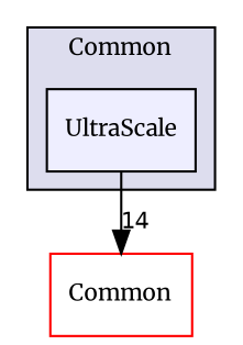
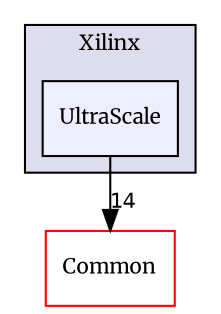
  digraph {
    compound=true
    fontname=Merriweather
    node [fontname=Merriweather fontsize=10 shape=box style=filled]
    n1 [fillcolor="#eeeeff" label=UltraScale pencolor=black]
    n2 [color=red fillcolor=white label=Common]
    subgraph cluster_1 {
      bgcolor="#ddddee"
      fontsize=10
-     label=Common
+     label=Xilinx
      pencolor=black
      n1
    }
    n1 -> n2 [headlabel=14 labeldistance=1.5 labelfontname=Helvetica labelfontsize=10 fontname=Merriweather]
  }
